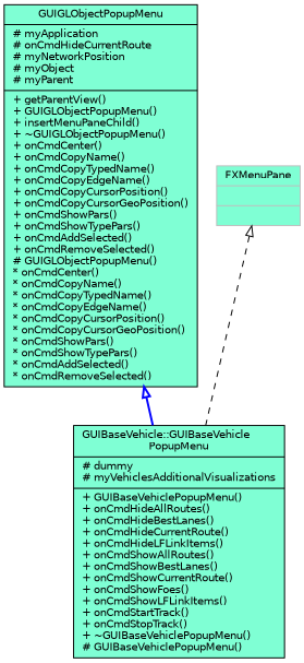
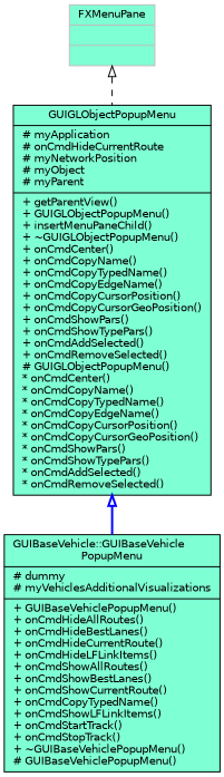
  digraph {
    node [color=black fillcolor=aquamarine fontname=Helvetica fontsize=10 shape=record style=filled]
    edge [arrowtail=onormal dir=back fontname=Helvetica fontsize=10 labelfontname=Helvetica labelfontsize=10]
-   n1 [fontcolor=black height=0.2 label="{GUIBaseVehicle::GUIBaseVehicle\lPopupMenu\n|# dummy\l# myVehiclesAdditionalVisualizations\l|+ GUIBaseVehiclePopupMenu()\l+ onCmdHideAllRoutes()\l+ onCmdHideBestLanes()\l+ onCmdHideCurrentRoute()\l+ onCmdHideLFLinkItems()\l+ onCmdShowAllRoutes()\l+ onCmdShowBestLanes()\l+ onCmdShowCurrentRoute()\l+ onCmdShowFoes()\l+ onCmdShowLFLinkItems()\l+ onCmdStartTrack()\l+ onCmdStopTrack()\l+ ~GUIBaseVehiclePopupMenu()\l# GUIBaseVehiclePopupMenu()\l}" width=0.4]
+   n1 [fontcolor=black height=0.2 label="{GUIBaseVehicle::GUIBaseVehicle\lPopupMenu\n|# dummy\l# myVehiclesAdditionalVisualizations\l|+ GUIBaseVehiclePopupMenu()\l+ onCmdHideAllRoutes()\l+ onCmdHideBestLanes()\l+ onCmdHideCurrentRoute()\l+ onCmdHideLFLinkItems()\l+ onCmdShowAllRoutes()\l+ onCmdShowBestLanes()\l+ onCmdShowCurrentRoute()\l+ onCmdCopyTypedName()\l+ onCmdShowLFLinkItems()\l+ onCmdStartTrack()\l+ onCmdStopTrack()\l+ ~GUIBaseVehiclePopupMenu()\l# GUIBaseVehiclePopupMenu()\l}" width=0.4]
    n2 [height=0.2 label="{GUIGLObjectPopupMenu\n|# myApplication\l# onCmdHideCurrentRoute\l# myNetworkPosition\l# myObject\l# myParent\l|+ getParentView()\l+ GUIGLObjectPopupMenu()\l+ insertMenuPaneChild()\l+ ~GUIGLObjectPopupMenu()\l+ onCmdCenter()\l+ onCmdCopyName()\l+ onCmdCopyTypedName()\l+ onCmdCopyEdgeName()\l+ onCmdCopyCursorPosition()\l+ onCmdCopyCursorGeoPosition()\l+ onCmdShowPars()\l+ onCmdShowTypePars()\l+ onCmdAddSelected()\l+ onCmdRemoveSelected()\l# GUIGLObjectPopupMenu()\l* onCmdCenter()\l* onCmdCopyName()\l* onCmdCopyTypedName()\l* onCmdCopyEdgeName()\l* onCmdCopyCursorPosition()\l* onCmdCopyCursorGeoPosition()\l* onCmdShowPars()\l* onCmdShowTypePars()\l* onCmdAddSelected()\l* onCmdRemoveSelected()\l}" width=0.4]
    n3 [color=grey75 height=0.2 label="{FXMenuPane\n||}" width=0.4]
    n2 -> n1 [color=blue style=bold]
-   n3 -> n1 [color=black style=dashed]
+   n3 -> n2 [color=black style=dashed]
  }
